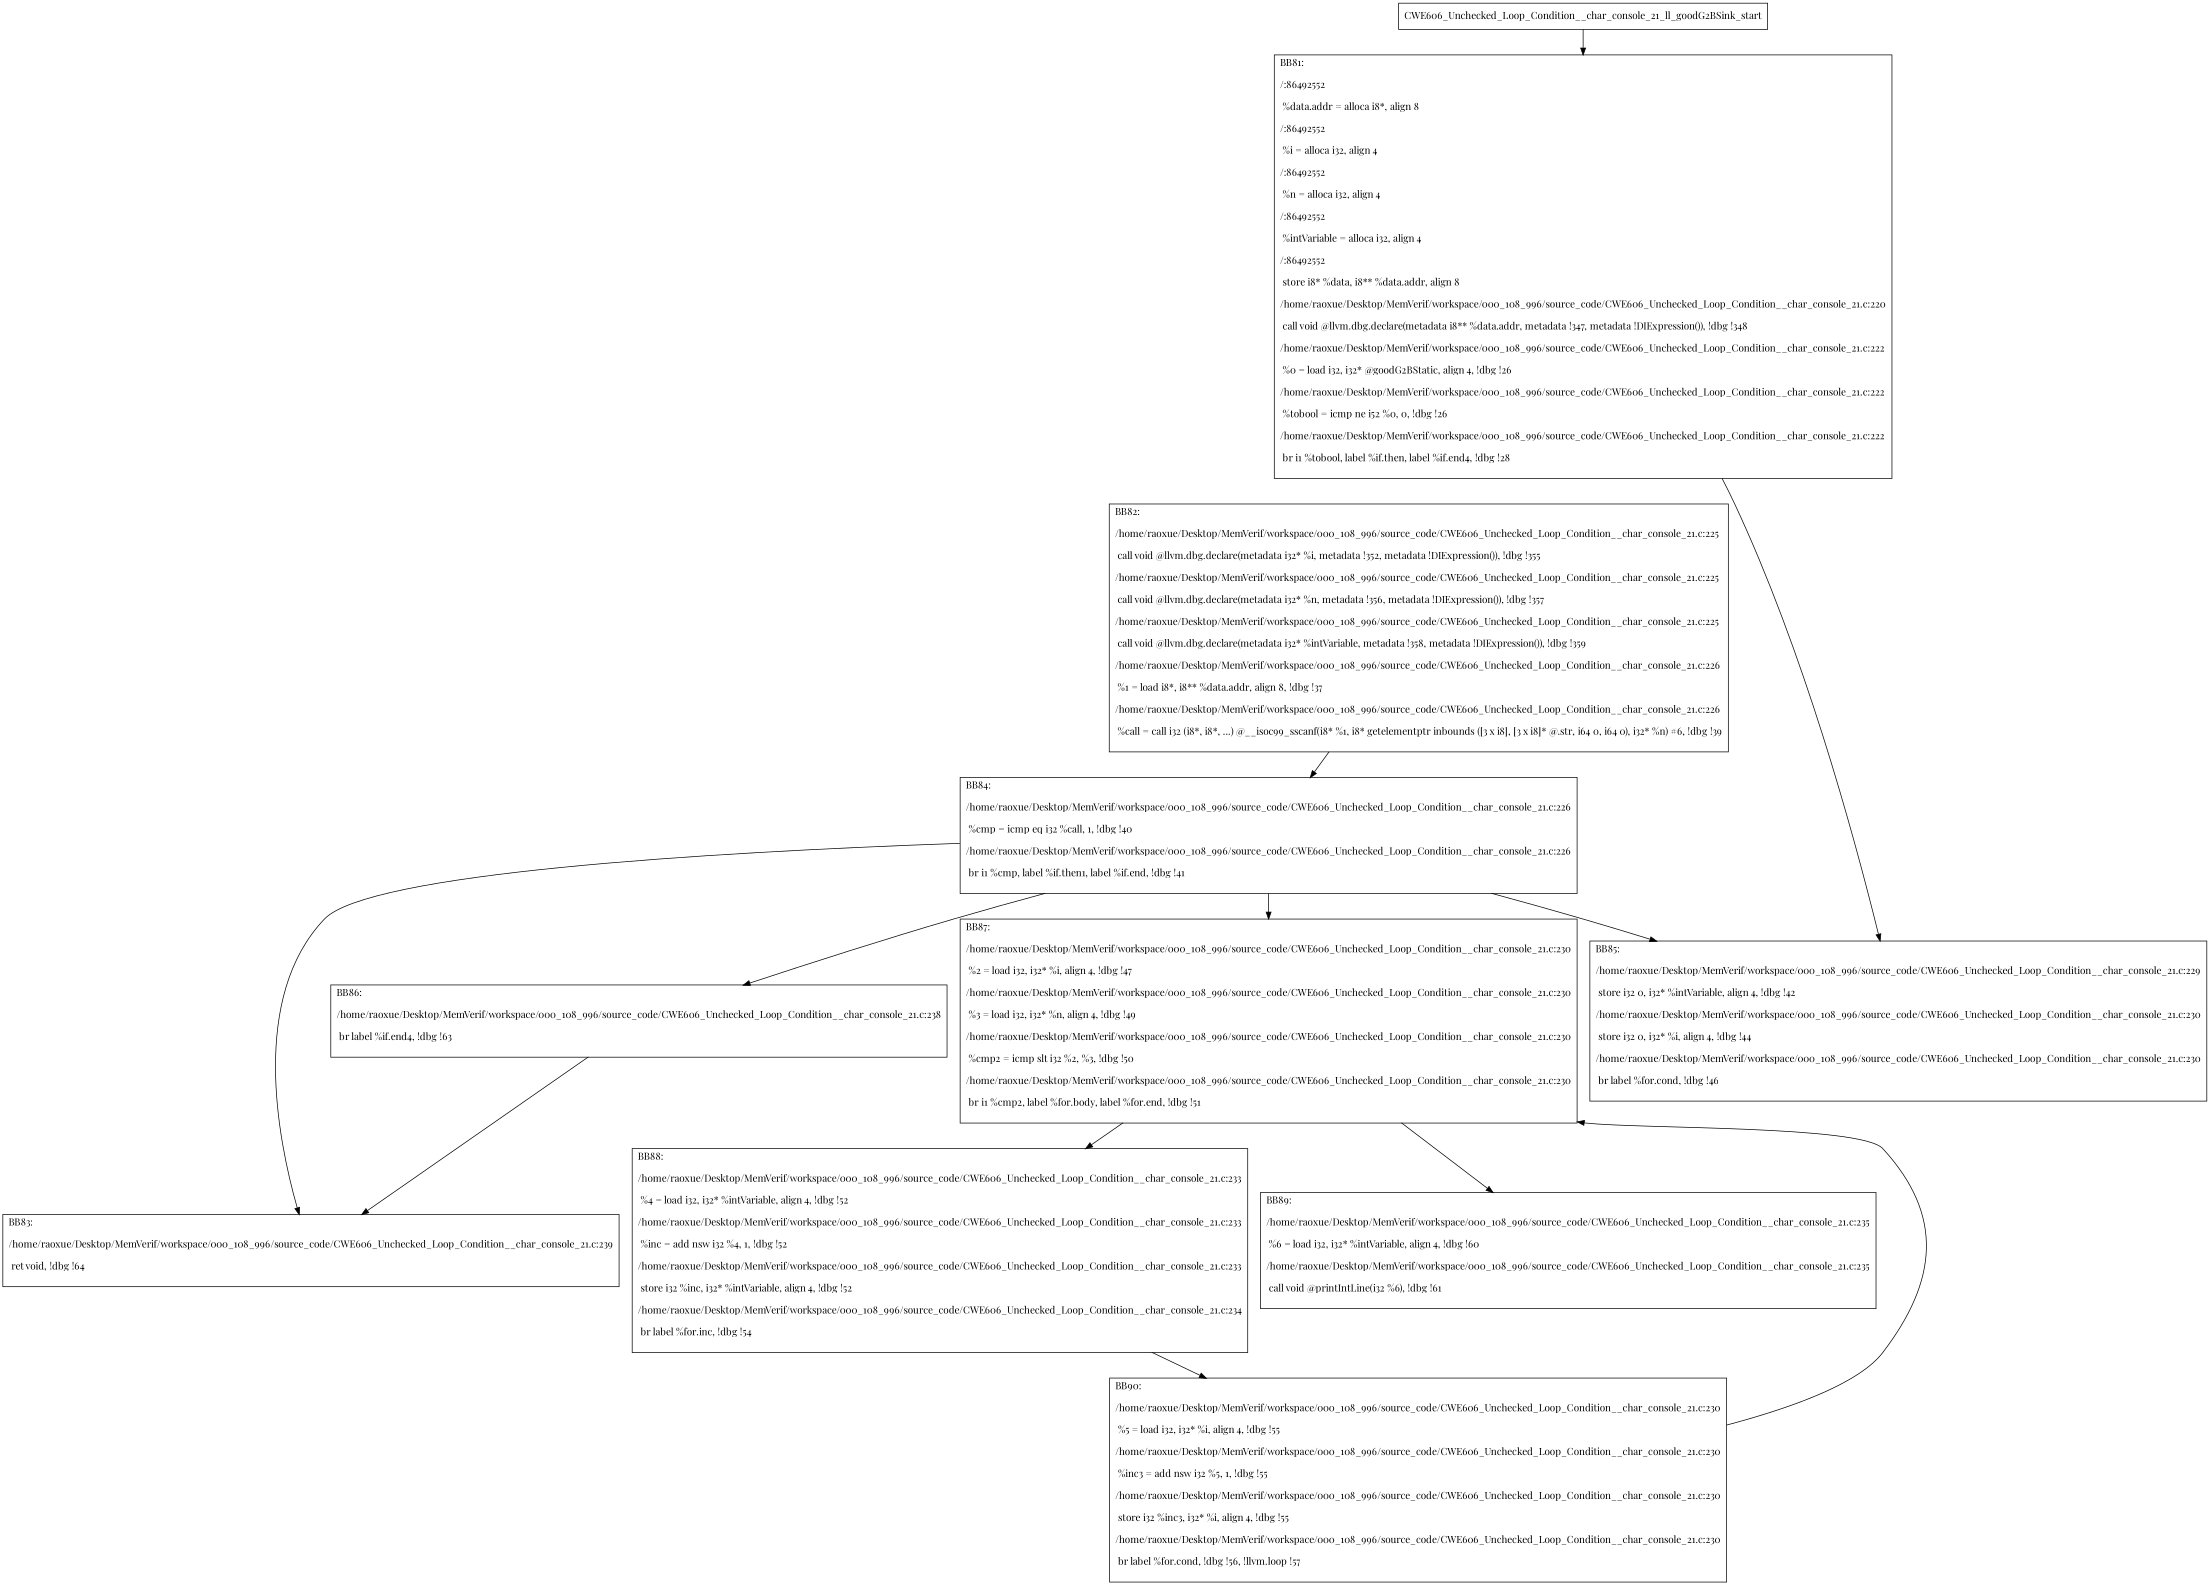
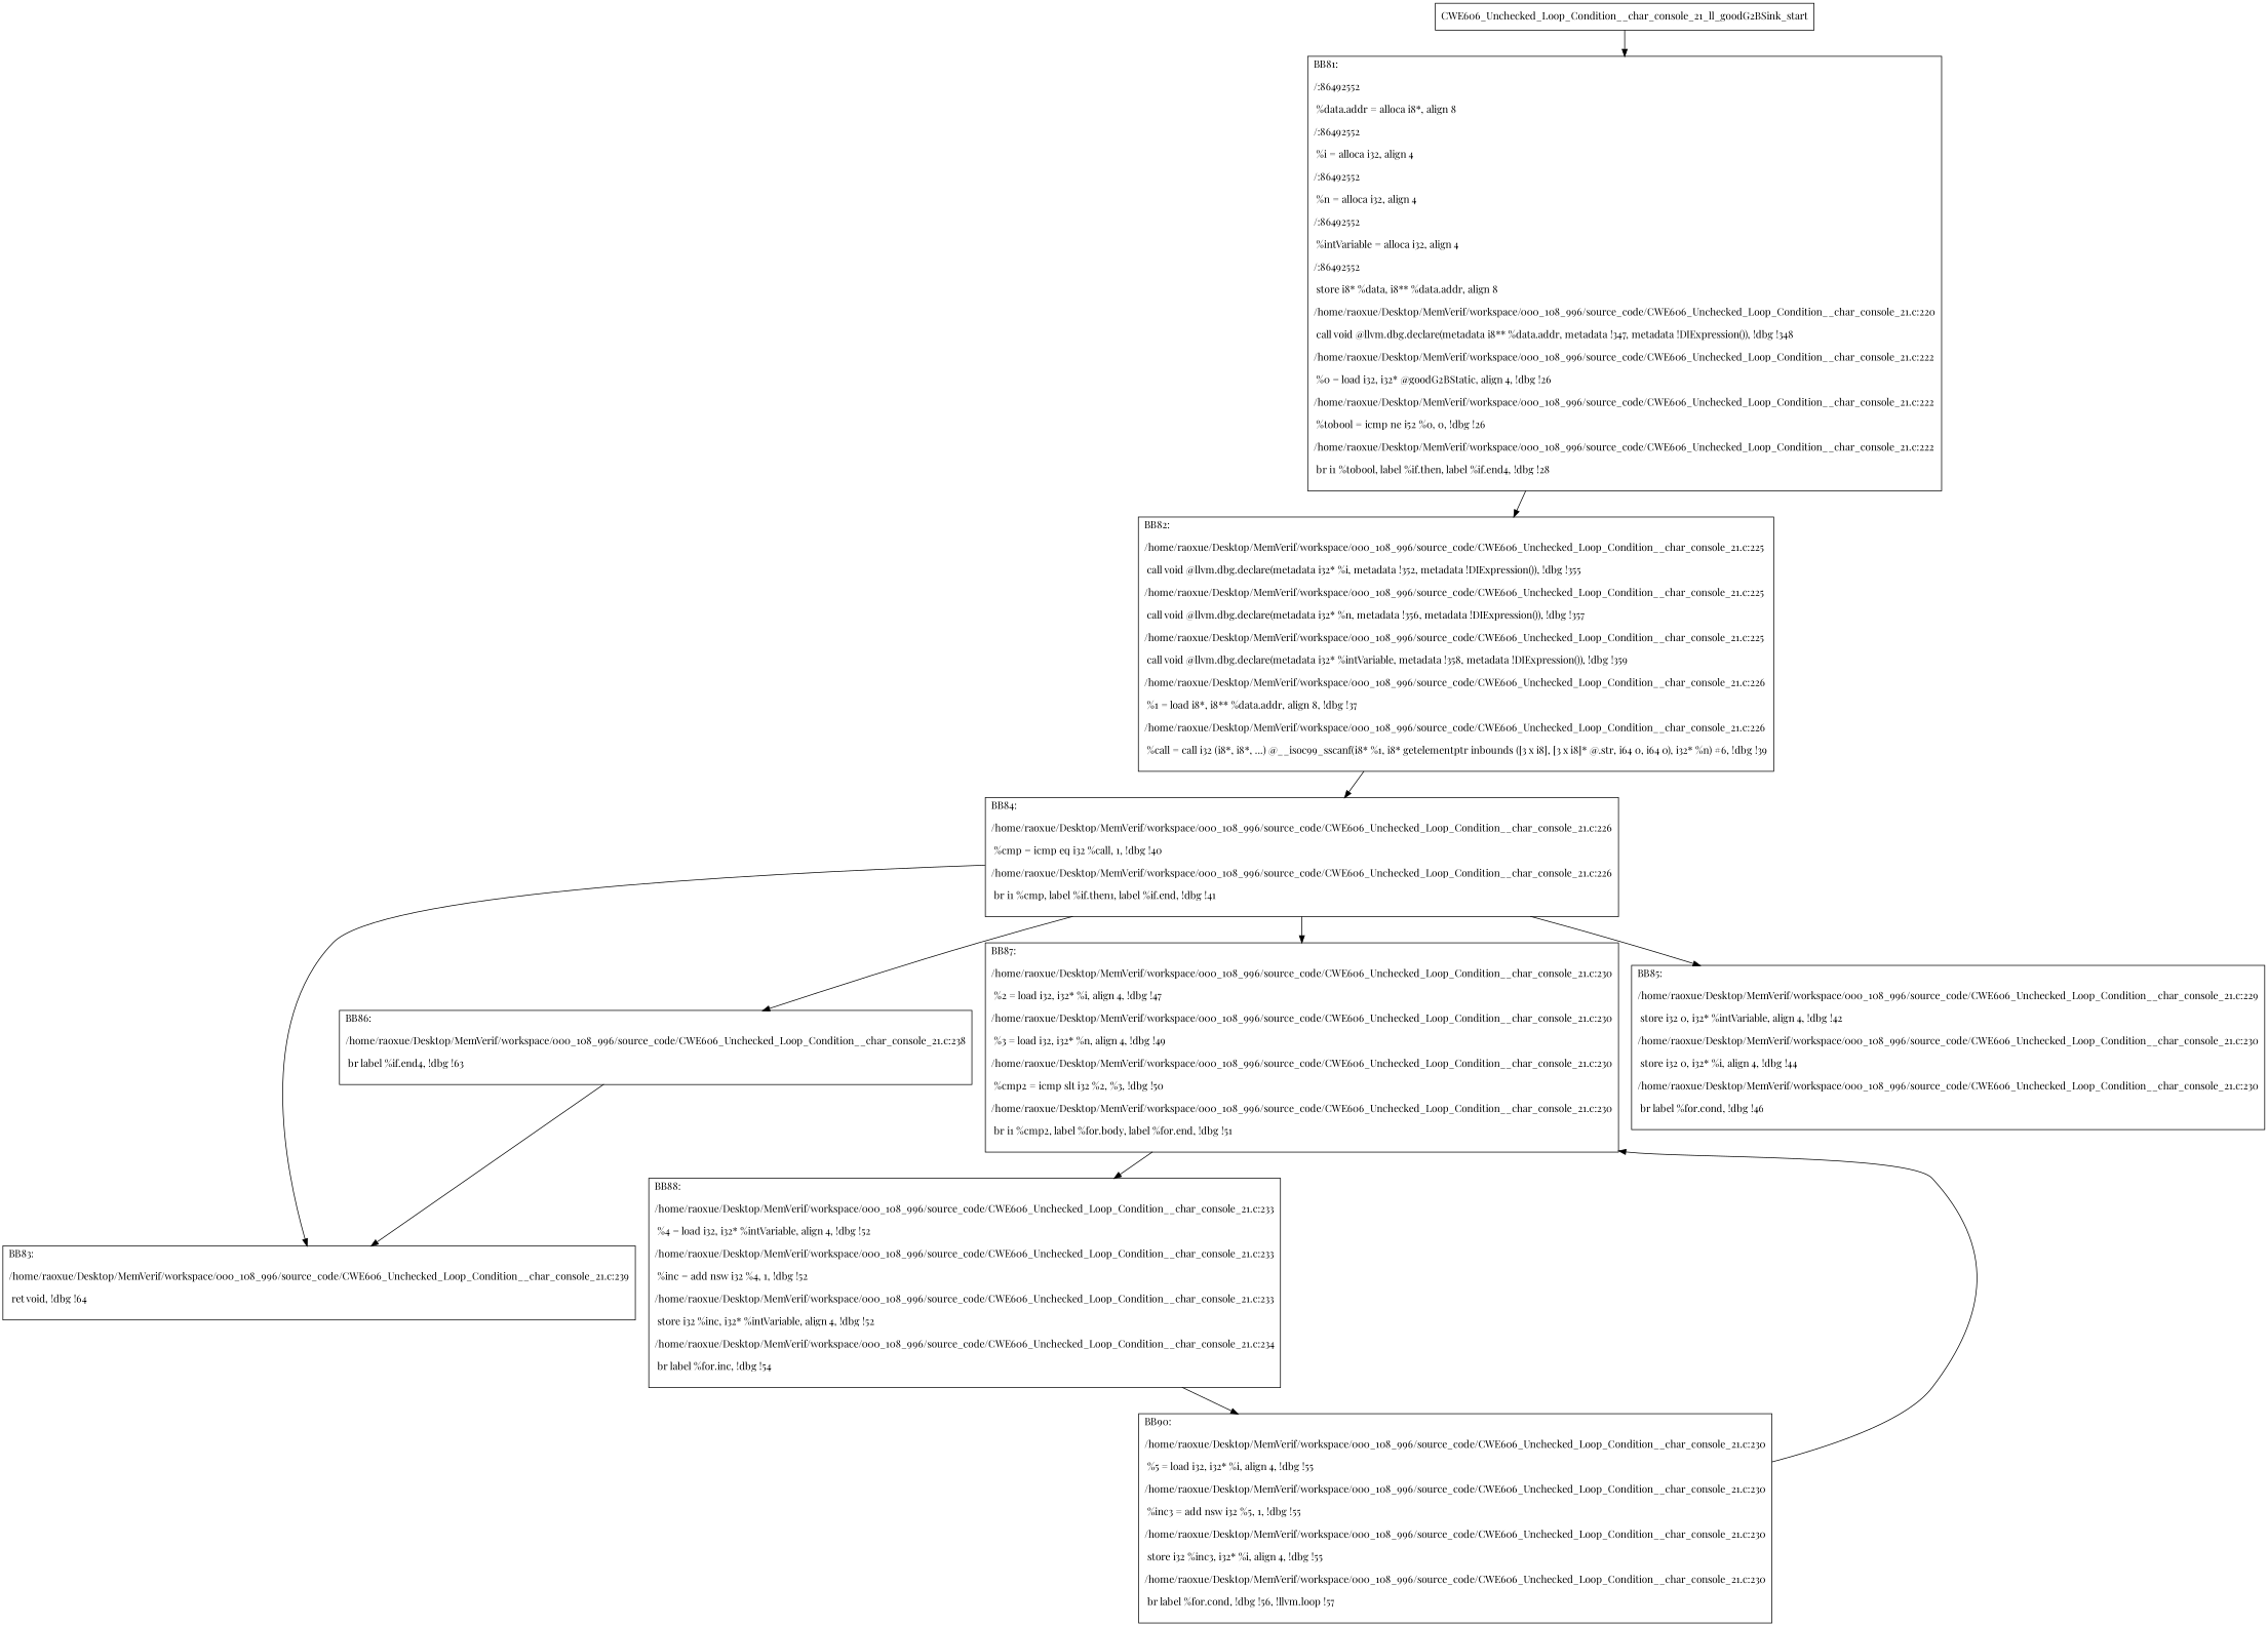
  digraph {
    fontname="Playfair Display"
    node [fontname="Playfair Display" shape=record]
    edge [fontname="Playfair Display"]
    n1 [label="{CWE606_Unchecked_Loop_Condition__char_console_21_ll_goodG2BSink_start}"]
    n2 [label="{BB81:\l\l/:86492552\l\n  %data.addr = alloca i8*, align 8\l\n/:86492552\l\n  %i = alloca i32, align 4\l\n/:86492552\l\n  %n = alloca i32, align 4\l\n/:86492552\l\n  %intVariable = alloca i32, align 4\l\n/:86492552\l\n  store i8* %data, i8** %data.addr, align 8\l\n/home/raoxue/Desktop/MemVerif/workspace/000_108_996/source_code/CWE606_Unchecked_Loop_Condition__char_console_21.c:220\l\n  call void @llvm.dbg.declare(metadata i8** %data.addr, metadata !347, metadata !DIExpression()), !dbg !348\l\n/home/raoxue/Desktop/MemVerif/workspace/000_108_996/source_code/CWE606_Unchecked_Loop_Condition__char_console_21.c:222\l\n  %0 = load i32, i32* @goodG2BStatic, align 4, !dbg !26\l\n/home/raoxue/Desktop/MemVerif/workspace/000_108_996/source_code/CWE606_Unchecked_Loop_Condition__char_console_21.c:222\l\n  %tobool = icmp ne i52 %0, 0, !dbg !26\l\n/home/raoxue/Desktop/MemVerif/workspace/000_108_996/source_code/CWE606_Unchecked_Loop_Condition__char_console_21.c:222\l\n  br i1 %tobool, label %if.then, label %if.end4, !dbg !28\l\n}"]
    n3 [label="{BB82:\l\l/home/raoxue/Desktop/MemVerif/workspace/000_108_996/source_code/CWE606_Unchecked_Loop_Condition__char_console_21.c:225\l\n  call void @llvm.dbg.declare(metadata i32* %i, metadata !352, metadata !DIExpression()), !dbg !355\l\n/home/raoxue/Desktop/MemVerif/workspace/000_108_996/source_code/CWE606_Unchecked_Loop_Condition__char_console_21.c:225\l\n  call void @llvm.dbg.declare(metadata i32* %n, metadata !356, metadata !DIExpression()), !dbg !357\l\n/home/raoxue/Desktop/MemVerif/workspace/000_108_996/source_code/CWE606_Unchecked_Loop_Condition__char_console_21.c:225\l\n  call void @llvm.dbg.declare(metadata i32* %intVariable, metadata !358, metadata !DIExpression()), !dbg !359\l\n/home/raoxue/Desktop/MemVerif/workspace/000_108_996/source_code/CWE606_Unchecked_Loop_Condition__char_console_21.c:226\l\n  %1 = load i8*, i8** %data.addr, align 8, !dbg !37\l\n/home/raoxue/Desktop/MemVerif/workspace/000_108_996/source_code/CWE606_Unchecked_Loop_Condition__char_console_21.c:226\l\n  %call = call i32 (i8*, i8*, ...) @__isoc99_sscanf(i8* %1, i8* getelementptr inbounds ([3 x i8], [3 x i8]* @.str, i64 0, i64 0), i32* %n) #6, !dbg !39\l\n}"]
    n4 [label="{BB84:\l\l/home/raoxue/Desktop/MemVerif/workspace/000_108_996/source_code/CWE606_Unchecked_Loop_Condition__char_console_21.c:226\l\n  %cmp = icmp eq i32 %call, 1, !dbg !40\l\n/home/raoxue/Desktop/MemVerif/workspace/000_108_996/source_code/CWE606_Unchecked_Loop_Condition__char_console_21.c:226\l\n  br i1 %cmp, label %if.then1, label %if.end, !dbg !41\l\n}"]
    n5 [label="{BB83:\l\l/home/raoxue/Desktop/MemVerif/workspace/000_108_996/source_code/CWE606_Unchecked_Loop_Condition__char_console_21.c:239\l\n  ret void, !dbg !64\l\n}"]
    n6 [label="{BB85:\l\l/home/raoxue/Desktop/MemVerif/workspace/000_108_996/source_code/CWE606_Unchecked_Loop_Condition__char_console_21.c:229\l\n  store i32 0, i32* %intVariable, align 4, !dbg !42\l\n/home/raoxue/Desktop/MemVerif/workspace/000_108_996/source_code/CWE606_Unchecked_Loop_Condition__char_console_21.c:230\l\n  store i32 0, i32* %i, align 4, !dbg !44\l\n/home/raoxue/Desktop/MemVerif/workspace/000_108_996/source_code/CWE606_Unchecked_Loop_Condition__char_console_21.c:230\l\n  br label %for.cond, !dbg !46\l\n}"]
    n7 [label="{BB86:\l\l/home/raoxue/Desktop/MemVerif/workspace/000_108_996/source_code/CWE606_Unchecked_Loop_Condition__char_console_21.c:238\l\n  br label %if.end4, !dbg !63\l\n}"]
    n8 [label="{BB87:\l\l/home/raoxue/Desktop/MemVerif/workspace/000_108_996/source_code/CWE606_Unchecked_Loop_Condition__char_console_21.c:230\l\n  %2 = load i32, i32* %i, align 4, !dbg !47\l\n/home/raoxue/Desktop/MemVerif/workspace/000_108_996/source_code/CWE606_Unchecked_Loop_Condition__char_console_21.c:230\l\n  %3 = load i32, i32* %n, align 4, !dbg !49\l\n/home/raoxue/Desktop/MemVerif/workspace/000_108_996/source_code/CWE606_Unchecked_Loop_Condition__char_console_21.c:230\l\n  %cmp2 = icmp slt i32 %2, %3, !dbg !50\l\n/home/raoxue/Desktop/MemVerif/workspace/000_108_996/source_code/CWE606_Unchecked_Loop_Condition__char_console_21.c:230\l\n  br i1 %cmp2, label %for.body, label %for.end, !dbg !51\l\n}"]
    n9 [label="{BB88:\l\l/home/raoxue/Desktop/MemVerif/workspace/000_108_996/source_code/CWE606_Unchecked_Loop_Condition__char_console_21.c:233\l\n  %4 = load i32, i32* %intVariable, align 4, !dbg !52\l\n/home/raoxue/Desktop/MemVerif/workspace/000_108_996/source_code/CWE606_Unchecked_Loop_Condition__char_console_21.c:233\l\n  %inc = add nsw i32 %4, 1, !dbg !52\l\n/home/raoxue/Desktop/MemVerif/workspace/000_108_996/source_code/CWE606_Unchecked_Loop_Condition__char_console_21.c:233\l\n  store i32 %inc, i32* %intVariable, align 4, !dbg !52\l\n/home/raoxue/Desktop/MemVerif/workspace/000_108_996/source_code/CWE606_Unchecked_Loop_Condition__char_console_21.c:234\l\n  br label %for.inc, !dbg !54\l\n}"]
-   n10 [label="{BB89:\l\l/home/raoxue/Desktop/MemVerif/workspace/000_108_996/source_code/CWE606_Unchecked_Loop_Condition__char_console_21.c:235\l\n  %6 = load i32, i32* %intVariable, align 4, !dbg !60\l\n/home/raoxue/Desktop/MemVerif/workspace/000_108_996/source_code/CWE606_Unchecked_Loop_Condition__char_console_21.c:235\l\n  call void @printIntLine(i32 %6), !dbg !61\l\n}"]
    n11 [label="{BB90:\l\l/home/raoxue/Desktop/MemVerif/workspace/000_108_996/source_code/CWE606_Unchecked_Loop_Condition__char_console_21.c:230\l\n  %5 = load i32, i32* %i, align 4, !dbg !55\l\n/home/raoxue/Desktop/MemVerif/workspace/000_108_996/source_code/CWE606_Unchecked_Loop_Condition__char_console_21.c:230\l\n  %inc3 = add nsw i32 %5, 1, !dbg !55\l\n/home/raoxue/Desktop/MemVerif/workspace/000_108_996/source_code/CWE606_Unchecked_Loop_Condition__char_console_21.c:230\l\n  store i32 %inc3, i32* %i, align 4, !dbg !55\l\n/home/raoxue/Desktop/MemVerif/workspace/000_108_996/source_code/CWE606_Unchecked_Loop_Condition__char_console_21.c:230\l\n  br label %for.cond, !dbg !56, !llvm.loop !57\l\n}"]
    n1 -> n2
-   n2 -> n6
+   n2 -> n3
    n3 -> n4
    n4 -> n5
    n4 -> n6
    n4 -> n7
    n4 -> n8
    n7 -> n5
    n8 -> n9
-   n8 -> n10
    n9 -> n11
    n11 -> n8
  }
